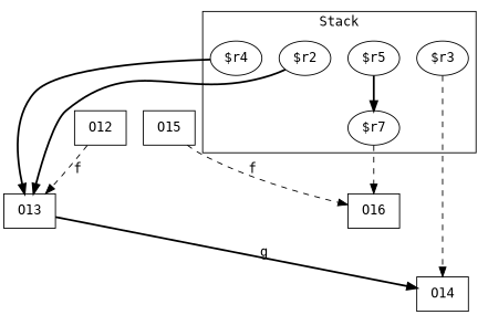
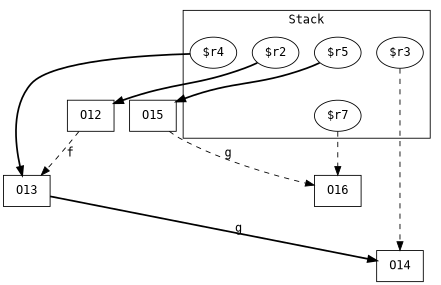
  digraph {
    fontname="DejaVu Sans Mono"
    rankDir=LR
    node [fontname="DejaVu Sans Mono"]
    edge [fontname="DejaVu Sans Mono" style=bold]
    "$r2"
    "$r3"
    "$r4"
    "$r5"
    "$r7"
    O13 [shape=box]
    O14 [shape=box]
    O15 [shape=box]
    O16 [shape=box]
    O12 [shape=box]
    subgraph cluster_1 {
      label=Stack
      "$r2"
      "$r3"
      "$r4"
      "$r5"
      "$r7"
    }
-   "$r2" -> O13
+   "$r2" -> O12
    "$r3" -> O14 [style=dashed]
    "$r4" -> O13
-   "$r5" -> "$r7"
+   "$r5" -> O15
    "$r7" -> O16 [style=dashed]
    O13 -> O14 [label=g weight=0.2]
-   O15 -> O16 [label=f style=dashed weight=0.2]
+   O15 -> O16 [label=g style=dashed weight=0.2]
    O12 -> O13 [label=f style=dashed weight=0.2]
  }
